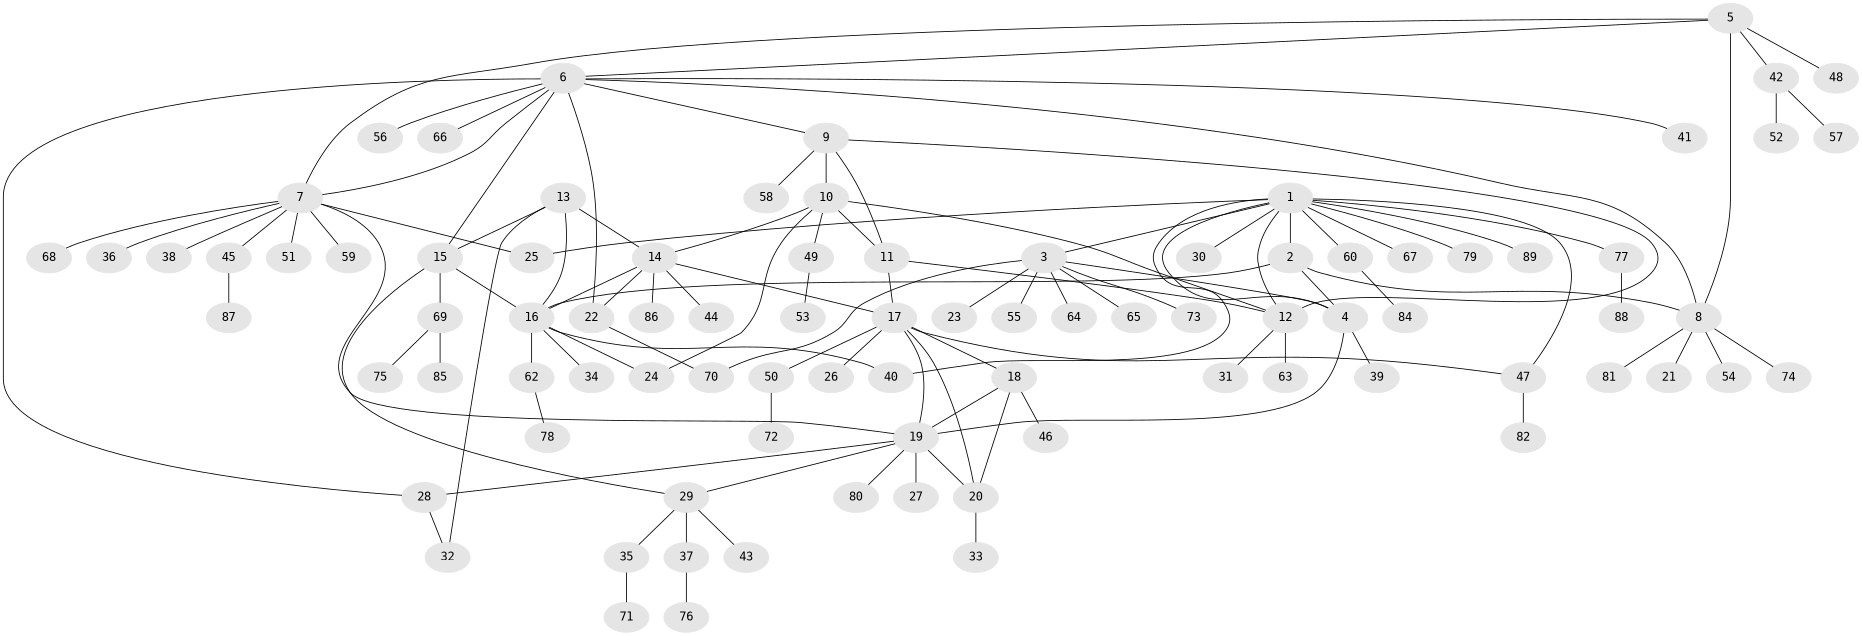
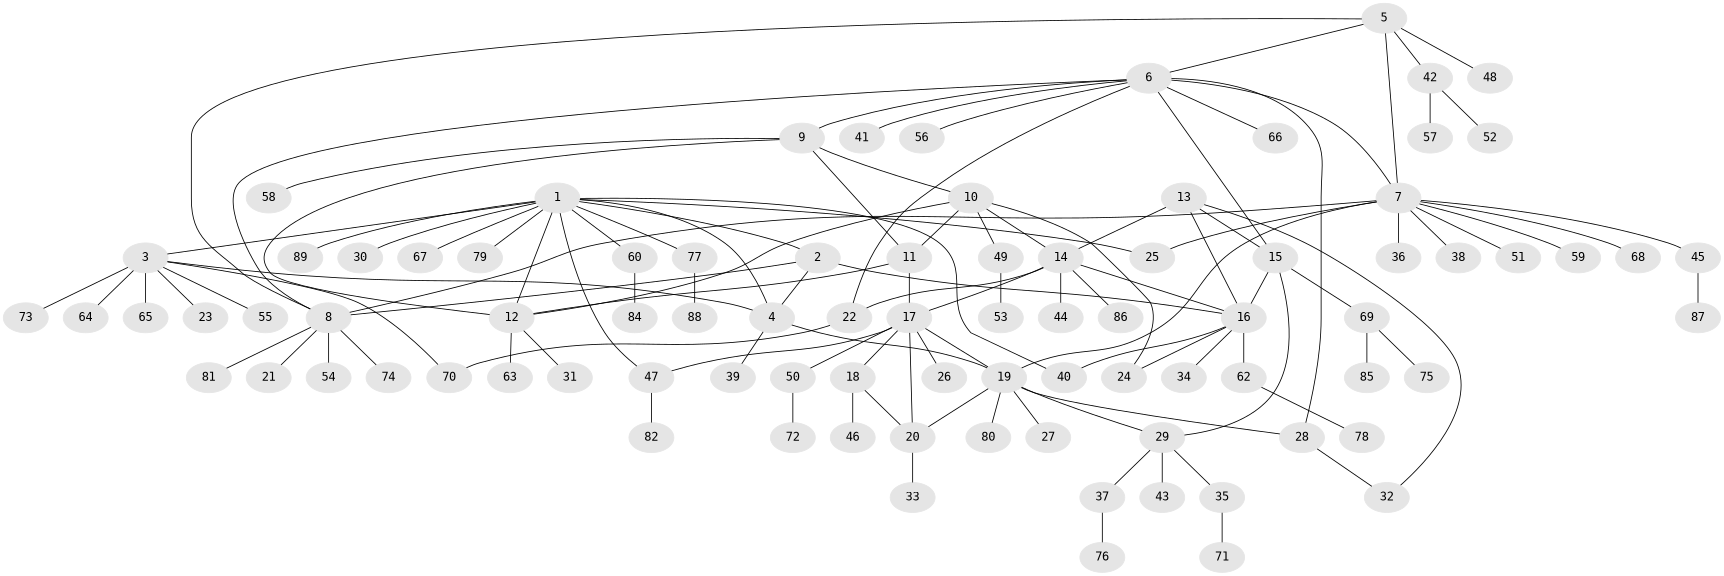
  graph {
    fontname="DejaVu Sans Mono"
    node [color=gray90 fontname="DejaVu Sans Mono" style=filled]
    edge [fontname="DejaVu Sans Mono"]
    1
    2
    3
    4
    12
    25
    30
    40
    47
    60
    67
    77
    79
    89
    8
    16
    23
    55
    64
    65
    70
    73
    19
    39
    31
    63
    82
    84
    88
    21
    54
    74
    81
    24
    34
    62
    28
    29
    20
    27
    80
    5
    6
    7
    42
    48
    9
    15
    22
    41
    56
    66
    36
    38
    45
    51
    59
    68
    52
    57
    10
    11
    58
    69
    32
    87
    14
    49
    17
    44
    86
    53
    18
    26
    50
    13
    35
    37
    43
    75
    85
    78
    46
    33
    72
    71
    76
    1 -- 2
    1 -- 3
    1 -- 4
    1 -- 12
    1 -- 25
    1 -- 30
    1 -- 40
    1 -- 47
    1 -- 60
    1 -- 67
    1 -- 77
    1 -- 79
    1 -- 89
    2 -- 4
    2 -- 8
    2 -- 16
    3 -- 4
    3 -- 23
    3 -- 55
    3 -- 64
    3 -- 65
    3 -- 70
    3 -- 73
    4 -- 19
    4 -- 39
    12 -- 31
    12 -- 63
    47 -- 82
    60 -- 84
    77 -- 88
    8 -- 21
    8 -- 54
    8 -- 74
    8 -- 81
    16 -- 40
    16 -- 24
    16 -- 34
    16 -- 62
    19 -- 28
    19 -- 29
    19 -- 20
    19 -- 27
    19 -- 80
    62 -- 78
    28 -- 32
    29 -- 35
    29 -- 37
    29 -- 43
    20 -- 33
    5 -- 8
    5 -- 6
    5 -- 7
    5 -- 42
    5 -- 48
    6 -- 8
    6 -- 28
    6 -- 7
    6 -- 9
    6 -- 15
    6 -- 22
    6 -- 41
    6 -- 56
    6 -- 66
    7 -- 25
+   7 -- 8
    7 -- 19
    7 -- 36
    7 -- 38
    7 -- 45
    7 -- 51
    7 -- 59
    7 -- 68
    42 -- 52
    42 -- 57
    9 -- 12
    9 -- 10
    9 -- 11
    9 -- 58
    15 -- 16
    15 -- 29
    15 -- 69
    22 -- 70
    45 -- 87
    10 -- 12
    10 -- 24
    10 -- 11
    10 -- 14
    10 -- 49
    11 -- 12
    11 -- 17
    69 -- 75
    69 -- 85
    14 -- 16
    14 -- 22
    14 -- 17
    14 -- 44
    14 -- 86
    49 -- 53
    17 -- 47
    17 -- 19
    17 -- 20
    17 -- 18
    17 -- 26
    17 -- 50
-   18 -- 19
    18 -- 20
    18 -- 46
    50 -- 72
    13 -- 16
    13 -- 15
    13 -- 32
    13 -- 14
    35 -- 71
    37 -- 76
  }
